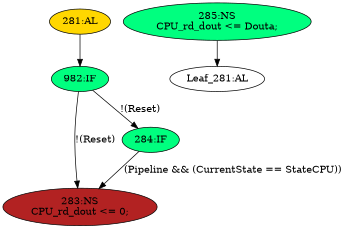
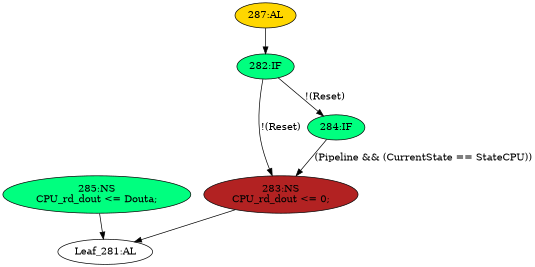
  strict digraph {
    node [fillcolor=springgreen statements="[]" style=filled typ=NonblockingSubstitution]
    edge [cond="[]" lineno=None]
    n1 [ast="<pyverilog.vparser.ast.NonblockingSubstitution object at 0x7f7ac5196690>" fillcolor=firebrick label="283:NS\nCPU_rd_dout <= 0;" statements="[<pyverilog.vparser.ast.NonblockingSubstitution object at 0x7f7ac5196690>]"]
    n2 [def_var="['CPU_rd_dout']" label="Leaf_281:AL" fillcolor="" statements="" style="" typ=""]
    n3 [ast="<pyverilog.vparser.ast.NonblockingSubstitution object at 0x7f7ac51967d0>" label="285:NS\nCPU_rd_dout <= Douta;" statements="[<pyverilog.vparser.ast.NonblockingSubstitution object at 0x7f7ac51967d0>]"]
-   n4 [ast="<pyverilog.vparser.ast.Always object at 0x7f7ac51968d0>" clk_sens=True fillcolor=gold label="281:AL" sens="['Clk', 'Reset']" typ=Always use_var="['Reset', 'Pipeline', 'StateCPU', 'Douta', 'CurrentState']"]
-   n5 [ast="<pyverilog.vparser.ast.IfStatement object at 0x7f7ac5196a50>" label="982:IF" typ=IfStatement]
+   n4 [ast="<pyverilog.vparser.ast.Always object at 0x7f7ac51968d0>" clk_sens=True fillcolor=gold label="287:AL" sens="['Clk', 'Reset']" typ=Always use_var="['Reset', 'Pipeline', 'StateCPU', 'Douta', 'CurrentState']"]
+   n5 [ast="<pyverilog.vparser.ast.IfStatement object at 0x7f7ac5196a50>" label="282:IF" typ=IfStatement]
    n6 [ast="<pyverilog.vparser.ast.IfStatement object at 0x7f7ac5196a90>" label="284:IF" typ=IfStatement]
+   n1 -> n2
    n3 -> n2
    n4 -> n5
    n5 -> n1 [cond="['Reset']" label="!(Reset)" lineno=282]
    n5 -> n6 [cond="['Reset']" label="!(Reset)" lineno=282]
    n6 -> n1 [cond="['Pipeline', 'CurrentState', 'StateCPU']" label="(Pipeline && (CurrentState == StateCPU))" lineno=284]
  }
